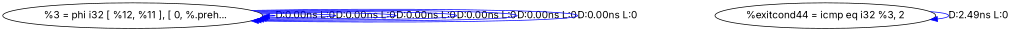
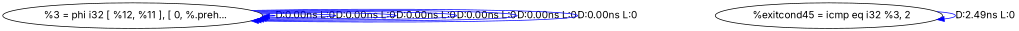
  digraph {
    fontname=Inter
    node [fontname=Inter]
    edge [color=blue fontname=Inter]
    n1 [label="  %3 = phi i32 [ %12, %11 ], [ 0, %.preh..."]
-   n2 [label="%exitcond44 = icmp eq i32 %3, 2"]
+   n2 [label="  %exitcond45 = icmp eq i32 %3, 2"]
    n1 -> n1 [label="D:0.00ns L:0"]
    n1 -> n1 [label="D:0.00ns L:0"]
    n1 -> n1 [label="D:0.00ns L:0"]
    n1 -> n1 [label="D:0.00ns L:0"]
    n1 -> n1 [label="D:0.00ns L:0"]
    n1 -> n1 [label="D:0.00ns L:0"]
    n2 -> n2 [label="D:2.49ns L:0"]
  }
